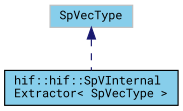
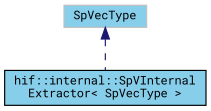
  digraph {
    fontname="Roboto Mono"
    node [fillcolor=skyblue fontname="Roboto Mono" fontsize=10 shape=record style=filled]
-   n1 [color=black fontcolor=black height=0.2 label="hif::hif::SpVInternal\lExtractor\< SpVecType \>" width=0.4]
+   n1 [color=black fontcolor=black height=0.2 label="hif::internal::SpVInternal\lExtractor\< SpVecType \>" width=0.4]
    n2 [color=grey75 height=0.2 label=SpVecType width=0.4]
    n2 -> n1 [color=midnightblue dir=back fontname="Roboto Mono" fontsize=10 labelfontname=Helvetica labelfontsize=10 style=dashed]
  }
